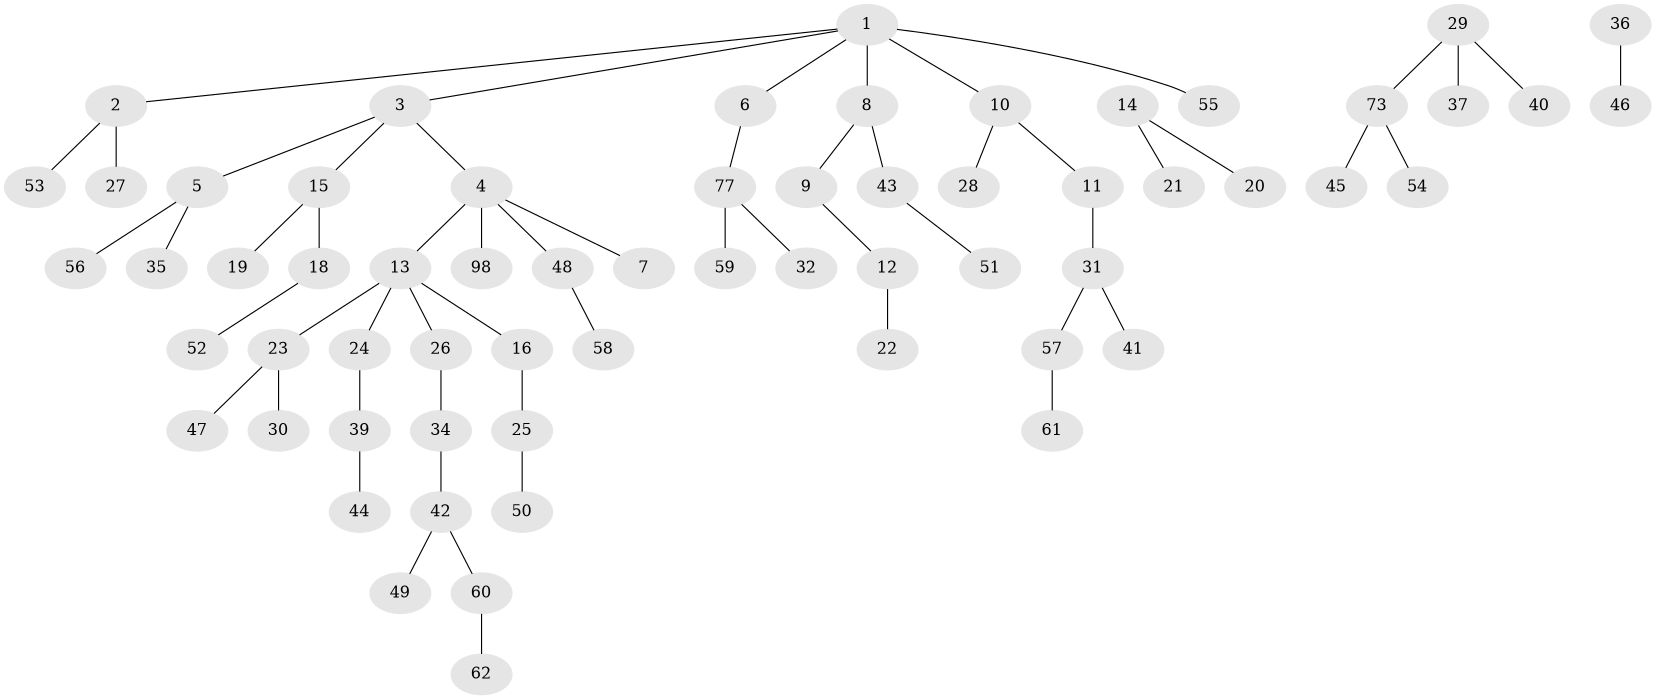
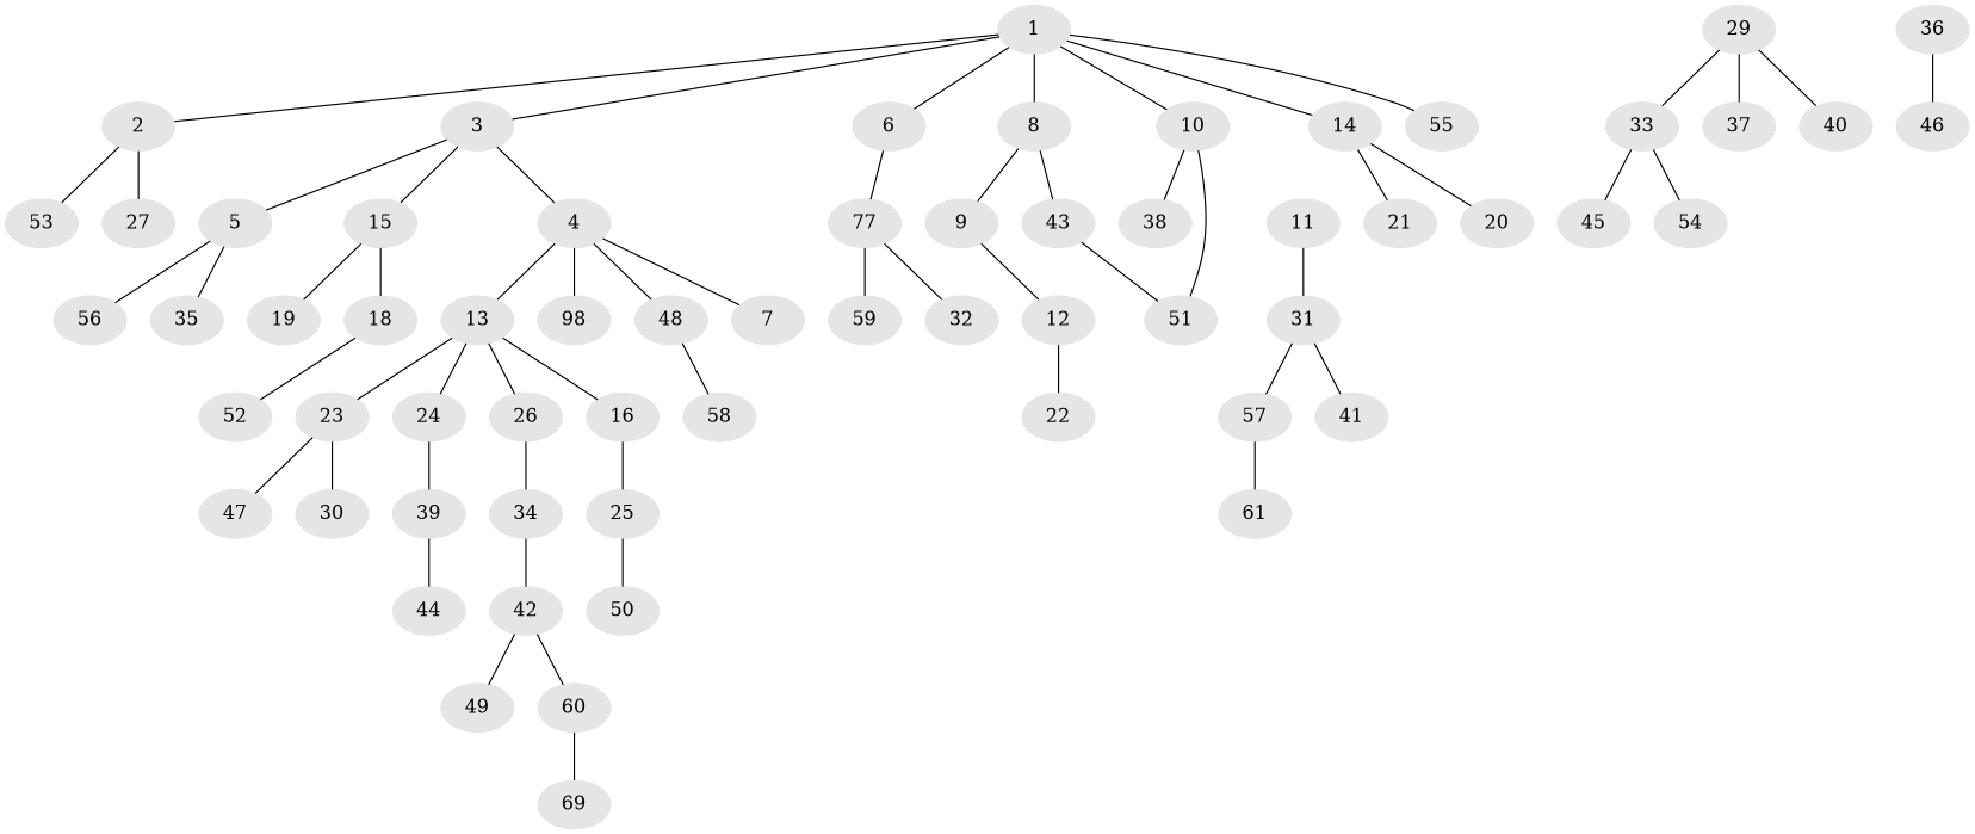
  graph {
    node [color=gray90 style=filled]
    1
    2
    3
    6
    8
    10
    14
    55
    27
    53
    4
    5
    15
    n14 [label=77]
    9
    43
    11
-   28
+   28 [label=38]
    20
    21
    7
    13
    n23 [label=98]
    48
    35
    56
    18
    19
    16
    23
    24
    26
    58
    32
    59
    29
-   33 [label=73]
+   33
    37
    40
    12
    51
    22
    31
    41
    57
    36
    46
    25
    30
    47
    39
    34
    52
    50
    44
    42
    45
    54
    61
    49
    60
-   62
+   62 [label=69]
    1 -- 2
    1 -- 3
    1 -- 6
    1 -- 8
    1 -- 10
+   1 -- 14
    1 -- 55
    2 -- 27
    2 -- 53
    3 -- 4
    3 -- 5
    3 -- 15
    6 -- n14
    8 -- 9
    8 -- 43
-   10 -- 11
+   10 -- 51
    10 -- 28
    14 -- 20
    14 -- 21
    4 -- 7
    4 -- 13
    4 -- n23
    4 -- 48
    5 -- 35
    5 -- 56
    15 -- 18
    15 -- 19
    n14 -- 32
    n14 -- 59
    9 -- 12
    43 -- 51
    11 -- 31
    13 -- 16
    13 -- 23
    13 -- 24
    13 -- 26
    48 -- 58
    18 -- 52
    16 -- 25
    23 -- 30
    23 -- 47
    24 -- 39
    26 -- 34
    29 -- 33
    29 -- 37
    29 -- 40
    33 -- 45
    33 -- 54
    12 -- 22
    31 -- 41
    31 -- 57
    57 -- 61
    36 -- 46
    25 -- 50
    39 -- 44
    34 -- 42
    42 -- 49
    42 -- 60
    60 -- 62
  }
